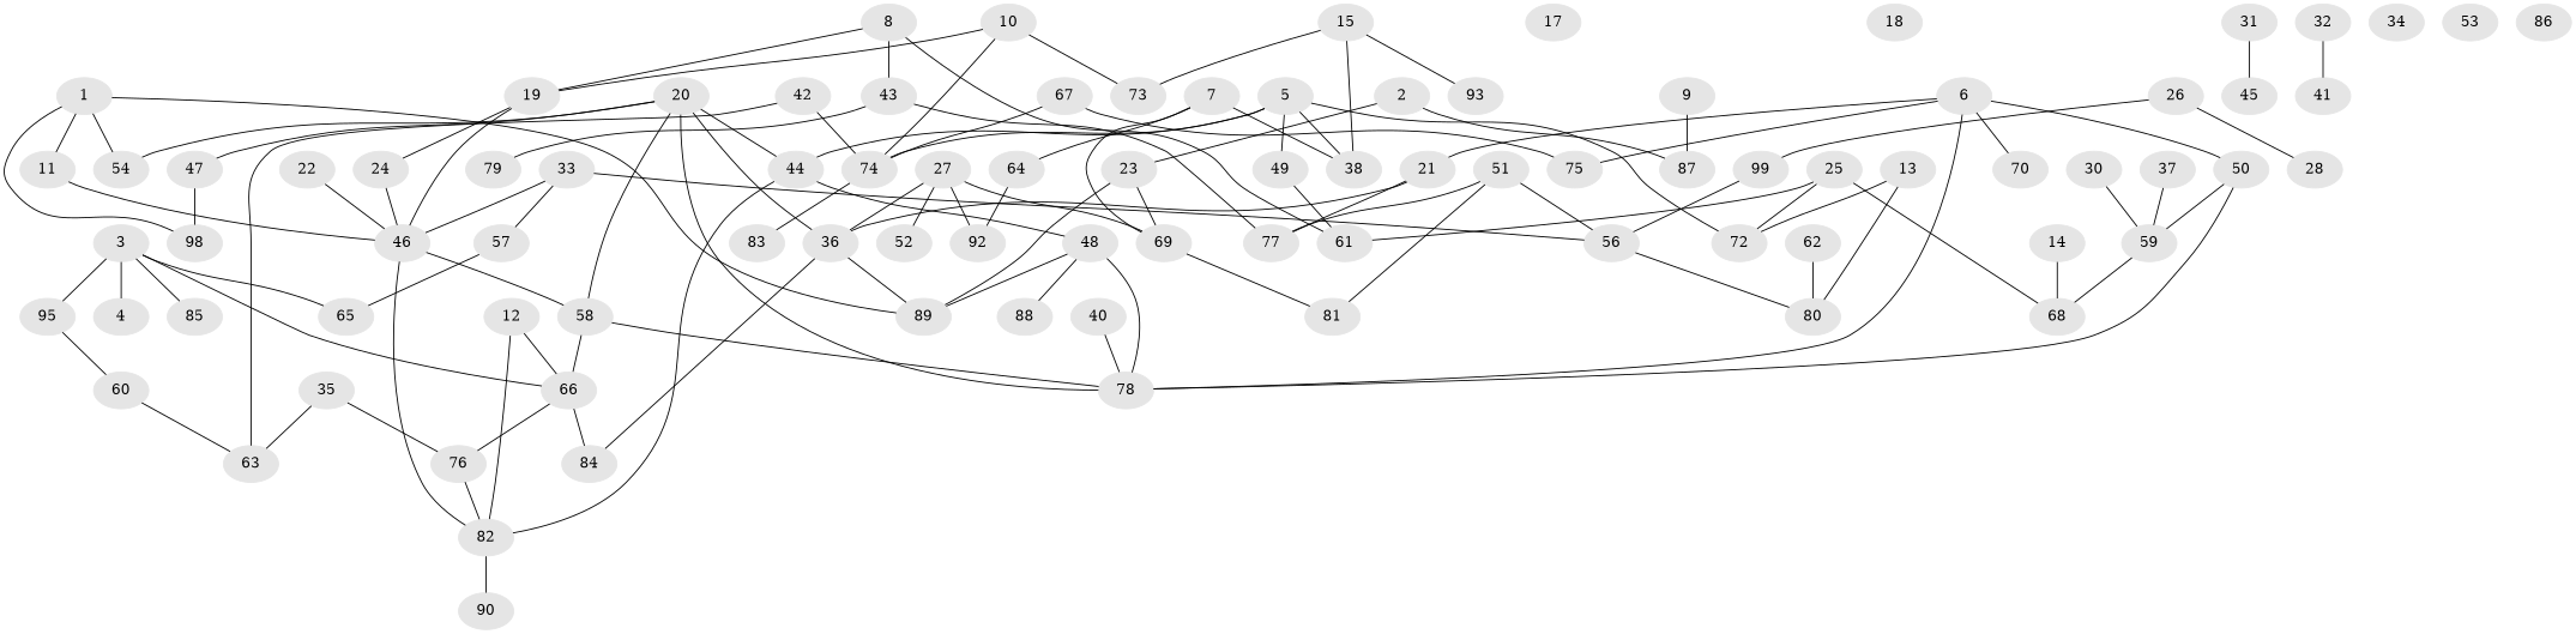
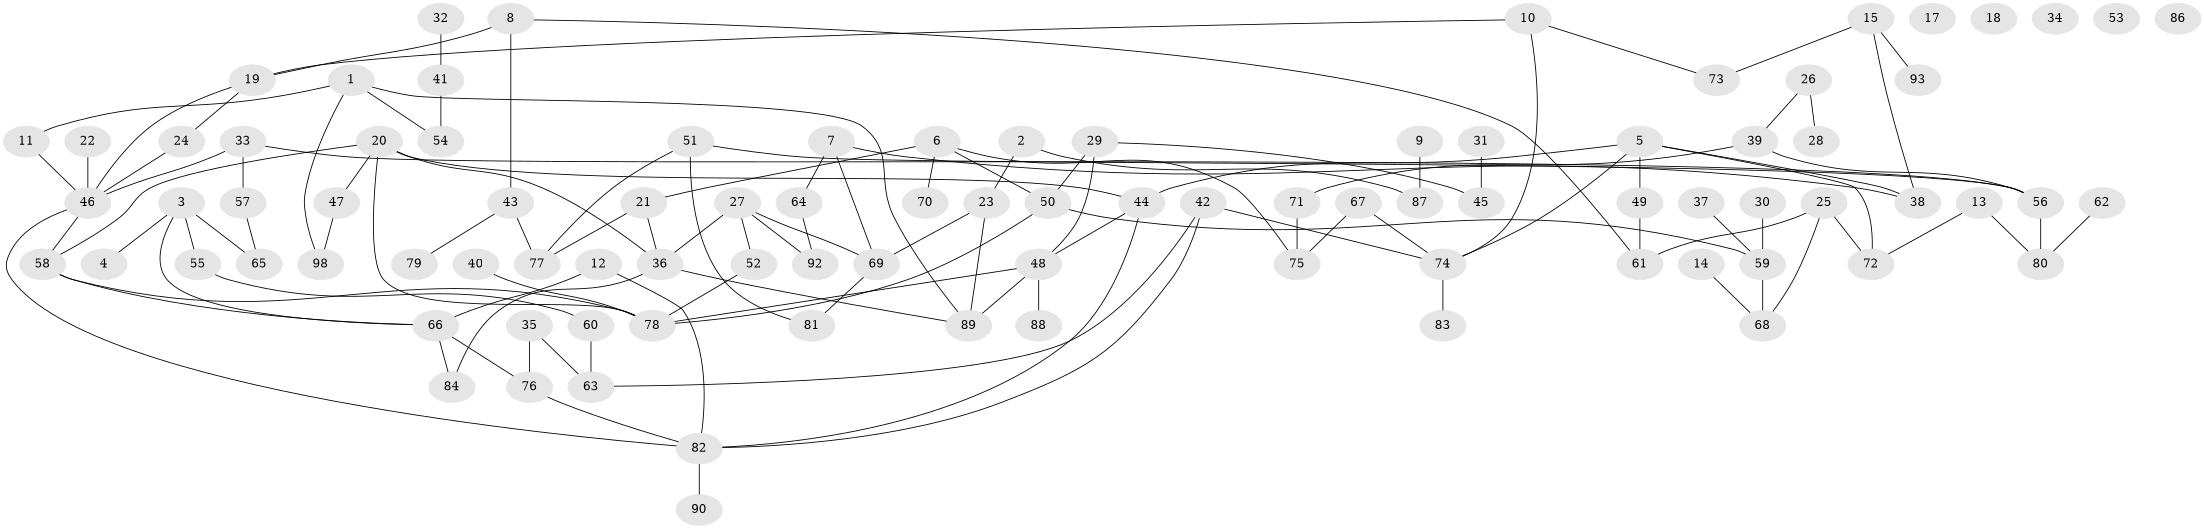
  graph {
    node [color=gray90 style=filled]
    1
    11
    54
    89
    n5 [label=98]
    46
    2
    23
    87
    69
    3
    4
-   55 [label=95]
+   55
    65
    66
-   85
    60
    76
    84
    5
    38
    44
    49
    72
    74
    82
    48
    61
    83
    6
    21
    50
    70
    75
    78
    36
    77
    59
    7
    64
    92
    81
    8
    19
    43
    24
    79
    9
    10
    73
    58
    12
    90
    13
    80
    14
    68
    15
    93
    17
    18
    20
    47
    22
    25
    26
    28
-   39 [label=99]
+   39
    56
+   71
    27
    52
+   29
    45
    88
    30
    31
    32
    41
    33
    57
    34
    35
    63
    37
    40
    42
    51
    53
    62
    67
    86
    1 -- 11
    1 -- 54
    1 -- 89
    1 -- n5
    11 -- 46
    46 -- 82
    46 -- 58
    2 -- 23
    2 -- 87
    23 -- 89
    23 -- 69
    69 -- 81
    3 -- 4
    3 -- 55
    3 -- 65
    3 -- 66
-   3 -- 85
    55 -- 60
    66 -- 76
    66 -- 84
    60 -- 63
    76 -- 82
    5 -- 38
    5 -- 44
    5 -- 49
    5 -- 72
    5 -- 74
    44 -- 82
    44 -- 48
    49 -- 61
    74 -- 83
    82 -- 90
    48 -- 89
    48 -- 78
    48 -- 88
    6 -- 21
    6 -- 50
    6 -- 70
    6 -- 75
-   6 -- 78
+   52 -- 78
    21 -- 36
    21 -- 77
    50 -- 78
    50 -- 59
    36 -- 89
    36 -- 84
    59 -- 68
    7 -- 69
    7 -- 38
    7 -- 64
    64 -- 92
    8 -- 61
    8 -- 19
    8 -- 43
    19 -- 46
    19 -- 24
    43 -- 77
    43 -- 79
    24 -- 46
    9 -- 87
    10 -- 74
    10 -- 19
    10 -- 73
    58 -- 66
    58 -- 78
    12 -- 66
    12 -- 82
    13 -- 72
    13 -- 80
    14 -- 68
    15 -- 38
    15 -- 73
    15 -- 93
    20 -- 44
    20 -- 78
    20 -- 36
    20 -- 58
    20 -- 47
    47 -- n5
    22 -- 46
    25 -- 72
    25 -- 61
    25 -- 68
    26 -- 28
    26 -- 39
    39 -- 56
+   39 -- 71
    56 -- 80
+   71 -- 75
    27 -- 69
    27 -- 36
    27 -- 92
    27 -- 52
+   29 -- 48
+   29 -- 50
+   29 -- 45
    30 -- 59
    31 -- 45
    32 -- 41
-   20 -- 54
+   41 -- 54
    33 -- 46
    33 -- 56
    33 -- 57
    57 -- 65
    35 -- 76
    35 -- 63
    37 -- 59
    40 -- 78
    42 -- 74
+   42 -- 82
    42 -- 63
    51 -- 77
    51 -- 81
    51 -- 56
    62 -- 80
    67 -- 74
    67 -- 75
  }
